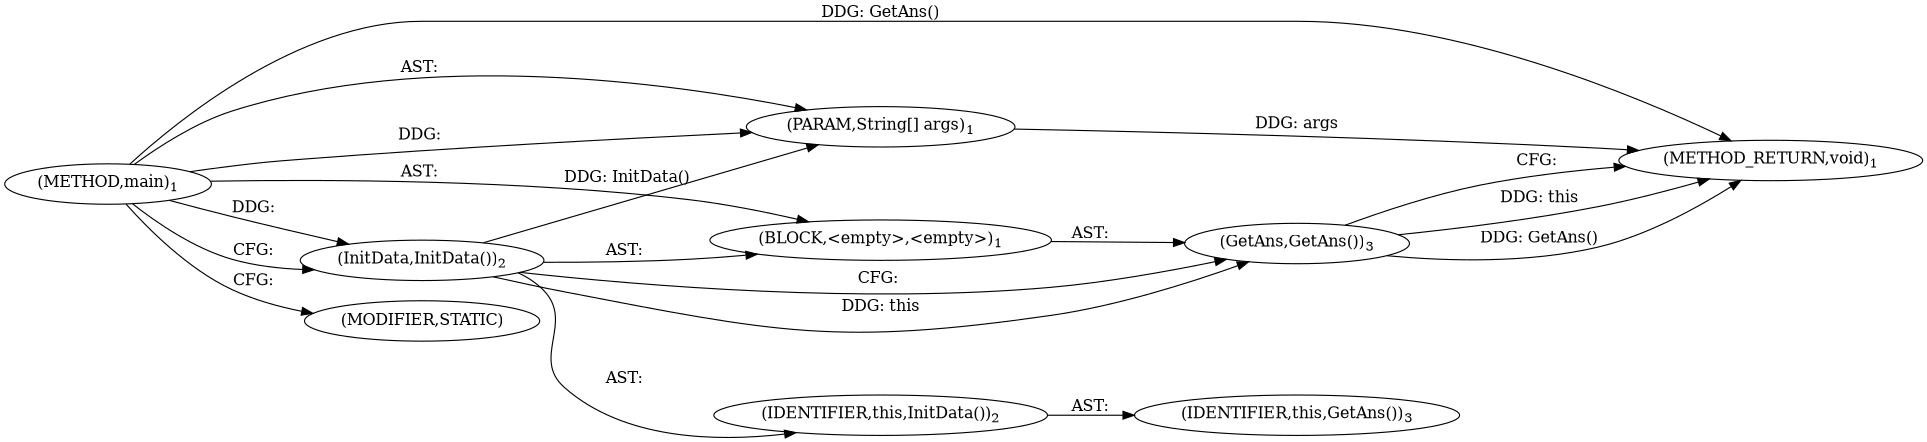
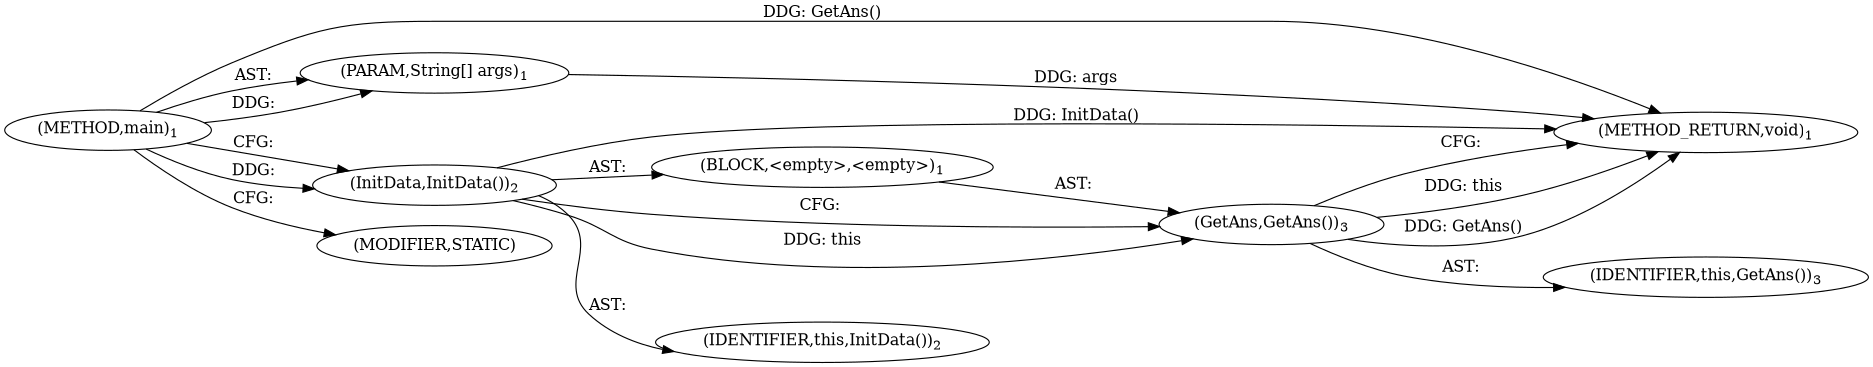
  digraph {
    rankdir=LR
    n1 [label=<(METHOD,main)<SUB>1</SUB>>]
    n2 [label=<(PARAM,String[] args)<SUB>1</SUB>>]
    n3 [label=<(BLOCK,&lt;empty&gt;,&lt;empty&gt;)<SUB>1</SUB>>]
    n4 [label=<(InitData,InitData())<SUB>2</SUB>>]
    n5 [label=<(MODIFIER,STATIC)>]
    n6 [label=<(METHOD_RETURN,void)<SUB>1</SUB>>]
    n7 [label=<(GetAns,GetAns())<SUB>3</SUB>>]
    n8 [label=<(IDENTIFIER,this,InitData())<SUB>2</SUB>>]
    n9 [label=<(IDENTIFIER,this,GetAns())<SUB>3</SUB>>]
    n1 -> n2 [label="AST: "]
    n1 -> n2 [label="DDG: "]
-   n1 -> n3 [label="AST: "]
    n1 -> n4 [label="CFG: "]
    n1 -> n4 [label="DDG: "]
    n1 -> n5 [label="CFG: "]
    n1 -> n6 [label="DDG: GetAns()"]
    n2 -> n6 [label="DDG: args"]
    n3 -> n7 [label="AST: "]
    n4 -> n3 [label="AST: "]
-   n4 -> n2 [label="DDG: InitData()"]
+   n4 -> n6 [label="DDG: InitData()"]
    n4 -> n7 [label="CFG: "]
    n4 -> n7 [label="DDG: this"]
    n4 -> n8 [label="AST: "]
    n7 -> n6 [label="CFG: "]
    n7 -> n6 [label="DDG: this"]
    n7 -> n6 [label="DDG: GetAns()"]
-   n8 -> n9 [label="AST: "]
+   n7 -> n9 [label="AST: "]
  }
